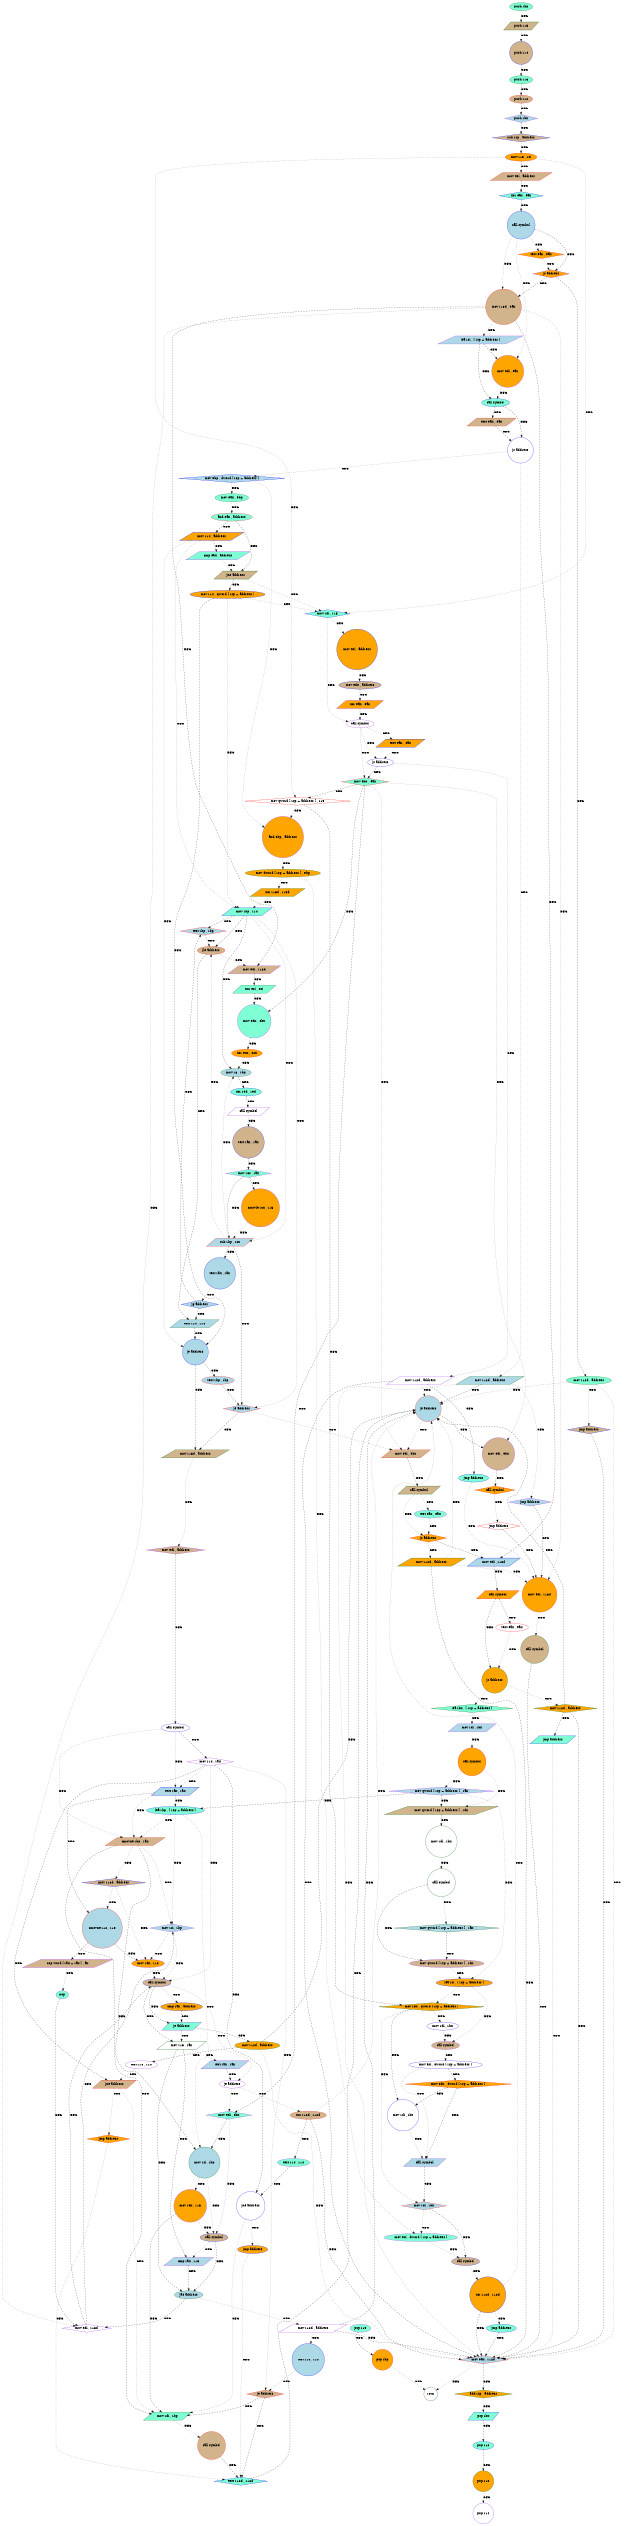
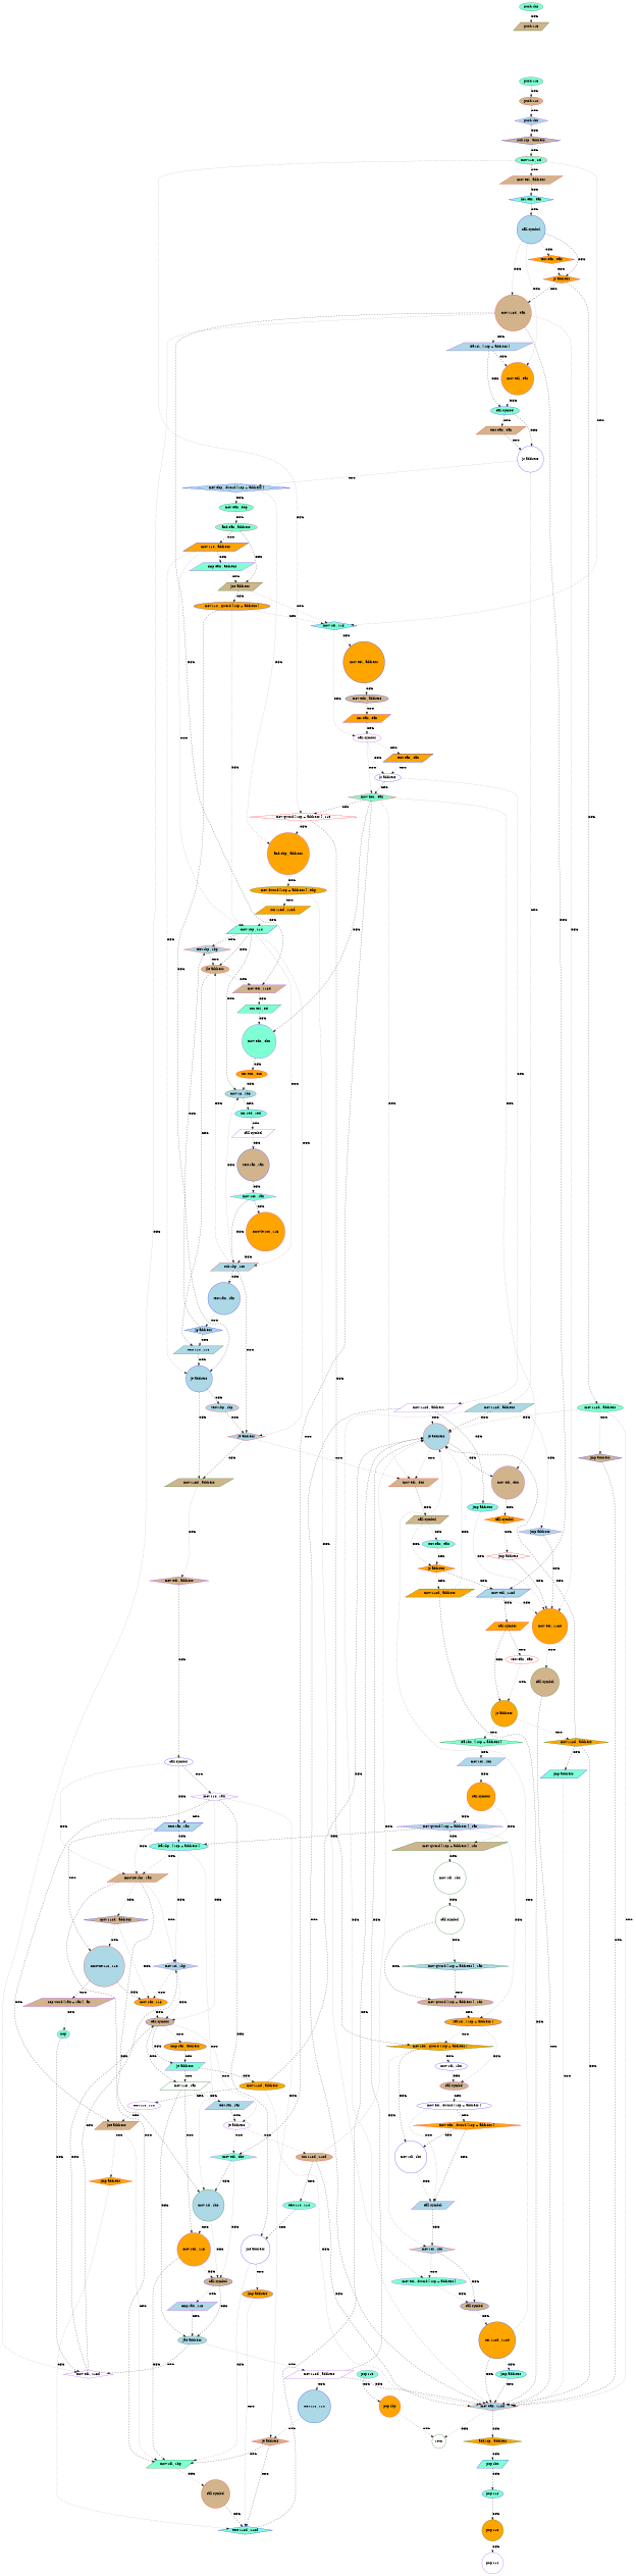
  digraph {
    node [color=blue fillcolor=orange shape=ellipse style=filled]
    edge [style=dotted]
    n1 [color=darkgreen fillcolor=aquamarine label="push rbp"]
    n2 [color=darkgreen fillcolor=tan label="push r15" shape=parallelogram]
-   n3 [fillcolor=tan label="push r14" shape=circle]
    n4 [color=darkgreen fillcolor=aquamarine label="push r13"]
    n5 [color=red fillcolor=tan label="push r12"]
    n6 [color=purple fillcolor=lightblue label="push rbx" shape=diamond]
    n7 [fillcolor=tan label="sub rsp , address" shape=diamond]
-   n8 [color=red label="mov r15 , rsi"]
+   n8 [color=red fillcolor=aquamarine label="mov r15 , rsi"]
    n9 [color=red fillcolor=tan label="mov esi , address" shape=parallelogram]
    n10 [fillcolor=aquamarine label="mov rdi , r15" shape=diamond]
    n11 [color=red fillcolor=white label="mov qword [ rsp + address ] , r15" shape=diamond]
    n12 [fillcolor=aquamarine label="xor eax , eax" shape=diamond]
    n13 [label="mov esi , address" shape=circle]
    n14 [color=purple fillcolor=white label="call symbol"]
    n15 [color=purple label="and ebp , address" shape=circle]
    n16 [color=darkgreen label="mov rbx , qword [ rsp + address ]" shape=diamond]
    n17 [fillcolor=lightblue label="call symbol" shape=circle]
    n18 [color=red label="test eax , eax" shape=diamond]
    n19 [color=purple label="js address" shape=diamond]
    n20 [color=red fillcolor=tan label="mov r13d , eax" shape=circle]
    n21 [color=purple label="mov edi , eax" shape=circle]
    n22 [color=darkgreen fillcolor=aquamarine label="mov r12d , address"]
    n23 [color=purple fillcolor=lightblue label="lea rsi , [ rsp + address ]" shape=parallelogram]
    n24 [color=red label="mov edi , r13d" shape=circle]
    n25 [color=purple fillcolor=tan label="mov edi , r13d" shape=parallelogram]
    n26 [color=purple fillcolor=white label="mov edi , r13d" shape=diamond]
    n27 [fillcolor=lightblue label="mov edi , r13d" shape=parallelogram]
    n28 [fillcolor=aquamarine label="call symbol"]
    n29 [fillcolor=tan label="jmp address" shape=diamond]
    n30 [color=red fillcolor=lightblue label="mov eax , r12d" shape=diamond]
    n31 [color=red fillcolor=lightblue label="je address" shape=circle]
    n32 [color=darkgreen label="add rsp , address" shape=diamond]
    n33 [color=darkgreen fillcolor=white label=retn shape=circle]
    n34 [color=red fillcolor=tan label="mov edi , ebx" shape=parallelogram]
    n35 [color=purple fillcolor=tan label="mov edi , ebx" shape=circle]
    n36 [color=darkgreen fillcolor=tan label="call symbol" shape=circle]
    n37 [color=darkgreen fillcolor=aquamarine label="xor esi , esi" shape=parallelogram]
    n38 [fillcolor=tan label="call symbol"]
    n39 [color=purple fillcolor=lightblue label="mov rsi , rbp" shape=diamond]
    n40 [color=red label="call symbol" shape=parallelogram]
    n41 [fillcolor=aquamarine label="pop rbx" shape=parallelogram]
    n42 [color=red fillcolor=tan label="test eax , eax" shape=parallelogram]
    n43 [fillcolor=white label="js address" shape=circle]
    n44 [color=darkgreen fillcolor=lightblue label="mov r12d , address" shape=parallelogram]
    n45 [fillcolor=lightblue label="mov ebp , dword [ rsp + address ]" shape=diamond]
    n46 [color=purple fillcolor=lightblue label="jmp address" shape=diamond]
    n47 [color=darkgreen fillcolor=aquamarine label="mov eax , ebp"]
    n48 [color=red fillcolor=aquamarine label="and eax , address"]
    n49 [color=darkgreen label="mov dword [ rsp + address ] , ebp"]
    n50 [fillcolor=aquamarine label="pop r12"]
    n51 [color=darkgreen label="pop r13" shape=circle]
    n52 [color=purple fillcolor=white label="pop r14" shape=circle]
    n53 [color=purple fillcolor=aquamarine label="pop r15"]
    n54 [color=red label="pop rbp" shape=circle]
    n55 [label="mov r14 , address" shape=parallelogram]
    n56 [color=darkgreen fillcolor=tan label="jne address" shape=parallelogram]
    n57 [color=purple fillcolor=aquamarine label="cmp eax , address" shape=parallelogram]
    n58 [fillcolor=aquamarine label="mov rbp , r14" shape=parallelogram]
    n59 [fillcolor=lightblue label="je address" shape=circle]
    n60 [label="mov r14 , qword [ rsp + address ]"]
    n61 [color=red fillcolor=lightblue label="test rbp , rbp" shape=diamond]
    n62 [color=darkgreen fillcolor=lightblue label="mov r8 , rbp"]
    n63 [color=red fillcolor=lightblue label="sub rbp , rcx" shape=parallelogram]
    n64 [color=red fillcolor=lightblue label="je address" shape=diamond]
    n65 [color=red fillcolor=tan label="jle address"]
    n66 [color=darkgreen fillcolor=tan label="mov r15d , address" shape=parallelogram]
    n67 [color=red fillcolor=lightblue label="test rbp , rbp"]
    n68 [fillcolor=tan label="mov edx , address"]
    n69 [label="test eax , eax" shape=parallelogram]
    n70 [fillcolor=white label="js address"]
    n71 [color=red fillcolor=aquamarine label="mov ebx , eax" shape=diamond]
    n72 [color=purple label="xor eax , eax" shape=parallelogram]
    n73 [color=purple fillcolor=white label="mov r12d , address" shape=parallelogram]
    n74 [color=purple fillcolor=aquamarine label="mov edx , ebx" shape=circle]
    n75 [color=purple fillcolor=aquamarine label="mov edi , ebx" shape=diamond]
    n76 [fillcolor=aquamarine label="jmp address"]
    n77 [color=red label="xor ecx , ecx"]
    n78 [color=darkgreen fillcolor=tan label="call symbol" shape=parallelogram]
    n79 [color=darkgreen fillcolor=lightblue label="mov rsi , rbp" shape=circle]
    n80 [fillcolor=tan label="call symbol"]
    n81 [color=red label="call symbol" shape=diamond]
    n82 [fillcolor=white label="mov rdi , rbx"]
    n83 [fillcolor=white label="mov rdi , rbx" shape=circle]
    n84 [color=red fillcolor=lightblue label="mov rdi , rbx" shape=diamond]
    n85 [color=darkgreen label="xor r15d , r15d" shape=parallelogram]
    n86 [color=purple fillcolor=aquamarine label="mov esi , dword [ rsp + address ]"]
    n87 [fillcolor=tan label="call symbol"]
    n88 [fillcolor=aquamarine label="xor r9d , r9d"]
    n89 [fillcolor=lightblue label="test rax , rax" shape=circle]
    n90 [color=darkgreen fillcolor=lightblue label="test r14 , r14" shape=parallelogram]
    n91 [color=purple fillcolor=tan label="mov edi , address" shape=diamond]
    n92 [fillcolor=white label="call symbol"]
    n93 [color=purple fillcolor=white label="call symbol" shape=parallelogram]
    n94 [fillcolor=tan label="test rax , rax" shape=circle]
    n95 [color=purple fillcolor=aquamarine label="mov rcx , rax" shape=diamond]
    n96 [color=purple label="cmovle rcx , r15" shape=circle]
    n97 [fillcolor=lightblue label="jg address" shape=diamond]
    n98 [color=purple fillcolor=white label="mov r14 , rax" shape=diamond]
    n99 [fillcolor=lightblue label="test rax , rax" shape=parallelogram]
    n100 [color=red fillcolor=tan label="cmovne rbp , rax" shape=parallelogram]
    n101 [color=red fillcolor=tan label="jne address" shape=parallelogram]
    n102 [fillcolor=white label="jne address" shape=circle]
    n103 [color=red fillcolor=tan label="je address" shape=diamond]
    n104 [fillcolor=aquamarine label="lea rbp , [ rsp + address ]"]
    n105 [color=red fillcolor=lightblue label="cmovne r12 , r15" shape=circle]
    n106 [color=darkgreen fillcolor=aquamarine label="mov rdi , rbp" shape=parallelogram]
    n107 [fillcolor=tan label="mov r12d , address" shape=diamond]
    n108 [color=red label="jmp address" shape=diamond]
    n109 [label="jmp address"]
    n110 [color=darkgreen fillcolor=white label="mov r15 , rax" shape=parallelogram]
    n111 [color=purple fillcolor=white label="je address"]
    n112 [label="cmp rax , address"]
    n113 [color=purple fillcolor=aquamarine label="je address" shape=parallelogram]
    n114 [fillcolor=aquamarine label="test r12d , r12d" shape=diamond]
    n115 [color=purple label="mov rdx , r12"]
    n116 [color=purple fillcolor=tan label="nop word [ rax + rax ] , ax" shape=parallelogram]
    n117 [color=red fillcolor=tan label="call symbol" shape=circle]
    n118 [color=purple label="mov rdx , r15" shape=circle]
    n119 [color=purple fillcolor=aquamarine label=nop]
    n120 [color=purple fillcolor=aquamarine label="test eax , eax"]
    n121 [color=red label="js address" shape=diamond]
    n122 [color=darkgreen label="mov r12d , address"]
    n123 [color=purple fillcolor=white label="test r14 , r14"]
    n124 [color=purple fillcolor=lightblue label="test rax , rax" shape=parallelogram]
    n125 [color=darkgreen fillcolor=lightblue label="jae address"]
    n126 [color=purple fillcolor=white label="mov r12d , address" shape=parallelogram]
    n127 [color=red fillcolor=tan label="xor r12d , r12d"]
    n128 [color=purple fillcolor=aquamarine label="test r14 , r14"]
    n129 [color=purple fillcolor=lightblue label="cmp rax , r15" shape=parallelogram]
    n130 [color=darkgreen label="mov r12d , address" shape=parallelogram]
    n131 [color=red fillcolor=white label="test eax , eax"]
    n132 [color=darkgreen label="js address" shape=circle]
    n133 [fillcolor=lightblue label="test r14 , r14" shape=circle]
    n134 [color=darkgreen label="mov r12d , address" shape=diamond]
    n135 [color=darkgreen fillcolor=aquamarine label="lea rbx , [ rsp + address ]" shape=diamond]
    n136 [fillcolor=aquamarine label="jmp address" shape=parallelogram]
    n137 [color=purple fillcolor=lightblue label="mov rdi , rbx" shape=parallelogram]
    n138 [color=red label="call symbol" shape=circle]
    n139 [color=red fillcolor=white label="jmp address" shape=diamond]
    n140 [color=purple fillcolor=lightblue label="mov qword [ rsp + address ] , rax" shape=diamond]
    n141 [color=darkgreen fillcolor=tan label="mov qword [ rsp + address ] , rdx" shape=parallelogram]
    n142 [label="lea rsi , [ rsp + address ]"]
    n143 [color=darkgreen fillcolor=white label="mov rdi , rbx" shape=circle]
    n144 [color=purple fillcolor=tan label="call symbol"]
    n145 [color=darkgreen fillcolor=white label="call symbol" shape=circle]
    n146 [color=darkgreen fillcolor=lightblue label="mov qword [ rsp + address ] , rax" shape=diamond]
    n147 [color=purple fillcolor=tan label="mov qword [ rsp + address ] , rdx"]
    n148 [fillcolor=white label="mov esi , dword [ rsp + address ]"]
    n149 [color=purple fillcolor=lightblue label="call symbol" shape=parallelogram]
    n150 [color=red label="mov edx , dword [ rsp + address ]" shape=diamond]
    n151 [label="xor r12d , r12d" shape=circle]
    n152 [fillcolor=aquamarine label="jmp address"]
    n1 -> n2 [label=CFG]
-   n2 -> n3 [label=CFG]
-   n3 -> n4 [label=CFG style=dashed]
    n4 -> n5 [label=CFG style=dashed]
    n5 -> n6 [label=CFG style=dashed]
    n6 -> n7 [label=CFG style=dashed]
    n7 -> n8 [label=CFG]
    n8 -> n9 [label=CFG style=dashed]
    n8 -> n10 [label=DFG]
    n8 -> n11 [label=DFG]
    n9 -> n12 [label=CFG style=dashed]
    n10 -> n13 [label=CFG]
    n10 -> n14 [label=DFG]
    n11 -> n15 [label=CFG]
    n11 -> n16 [label=DFG style=dashed]
    n12 -> n17 [label=CFG style=dashed]
    n13 -> n68 [label=CFG]
    n14 -> n69 [label=CFG]
    n14 -> n70 [label=DFG]
    n14 -> n71 [label=DFG]
    n15 -> n49 [label=DFG]
    n16 -> n82 [label=DFG]
    n16 -> n83 [label=DFG style=dashed]
    n16 -> n84 [label=DFG]
    n17 -> n18 [label=CFG]
    n17 -> n19 [label=DFG style=dashed]
    n17 -> n20 [label=DFG]
    n17 -> n21 [label=DFG]
    n18 -> n19 [label=CFG]
    n19 -> n20 [label=CFG style=dashed]
    n19 -> n22 [label=CFG style=dashed]
    n20 -> n23 [label=CFG]
    n20 -> n24 [label=DFG]
    n20 -> n25 [label=DFG style=dashed]
    n20 -> n26 [label=DFG]
    n20 -> n27 [label=DFG style=dashed]
    n21 -> n28 [label=DFG]
    n22 -> n29 [label=CFG]
    n22 -> n30 [label=DFG]
    n22 -> n31 [label=DFG]
    n23 -> n21 [label=CFG style=dashed]
    n23 -> n28 [label=DFG style=dashed]
    n24 -> n36 [label=DFG]
    n25 -> n37 [label=CFG style=dashed]
    n26 -> n38 [label=DFG style=dashed]
    n26 -> n39 [label=CFG style=dashed]
    n27 -> n40 [label=DFG style=dashed]
    n28 -> n42 [label=CFG style=dashed]
    n28 -> n43 [label=DFG style=dashed]
    n29 -> n30 [label=CFG style=dashed]
    n30 -> n32 [label=CFG style=dashed]
    n30 -> n33 [label=DFG]
    n31 -> n34 [label=CFG]
    n31 -> n35 [label=CFG style=dashed]
    n32 -> n41 [label=CFG]
    n34 -> n78 [label=DFG style=dashed]
    n35 -> n81 [label=DFG style=dashed]
    n36 -> n30 [label=CFG style=dashed]
    n37 -> n74 [label=CFG style=dashed]
    n38 -> n110 [label=DFG style=dashed]
    n38 -> n111 [label=DFG]
    n38 -> n112 [label=CFG]
    n38 -> n113 [label=DFG style=dashed]
    n39 -> n38 [label=DFG]
    n39 -> n115 [label=CFG]
    n40 -> n131 [label=CFG style=dashed]
    n40 -> n132 [label=DFG style=dashed]
    n41 -> n50 [label=CFG style=dashed]
    n42 -> n43 [label=CFG style=dashed]
    n43 -> n44 [label=CFG]
    n43 -> n45 [label=CFG]
    n44 -> n30 [label=DFG]
    n44 -> n31 [label=DFG style=dashed]
    n44 -> n46 [label=CFG]
    n45 -> n15 [label=DFG]
    n45 -> n47 [label=DFG]
    n46 -> n24 [label=CFG style=dashed]
    n47 -> n48 [label=DFG]
    n48 -> n55 [label=CFG style=dashed]
    n48 -> n56 [label=DFG style=dashed]
    n49 -> n85 [label=CFG]
    n49 -> n86 [label=DFG]
    n50 -> n51 [label=CFG style=dashed]
    n51 -> n52 [label=CFG]
    n53 -> n54 [label=CFG style=dashed]
    n54 -> n33 [label=CFG]
    n55 -> n57 [label=CFG style=dashed]
    n55 -> n58 [label=DFG]
    n55 -> n59 [label=DFG]
    n56 -> n10 [label=CFG]
    n56 -> n60 [label=CFG style=dashed]
    n57 -> n56 [label=CFG]
    n58 -> n61 [label=CFG style=dashed]
    n58 -> n62 [label=DFG style=dashed]
    n58 -> n63 [label=DFG]
    n58 -> n64 [label=DFG]
    n58 -> n65 [label=DFG style=dashed]
    n59 -> n66 [label=CFG style=dashed]
    n59 -> n67 [label=CFG style=dashed]
    n60 -> n10 [label=CFG]
    n60 -> n58 [label=DFG]
    n60 -> n59 [label=DFG style=dashed]
    n61 -> n65 [label=CFG style=dashed]
    n62 -> n88 [label=CFG style=dashed]
    n63 -> n62 [label=DFG]
    n63 -> n64 [label=DFG style=dashed]
    n63 -> n65 [label=DFG]
    n63 -> n89 [label=CFG style=dashed]
    n64 -> n34 [label=CFG]
    n64 -> n66 [label=CFG style=dashed]
    n65 -> n25 [label=CFG]
    n65 -> n90 [label=CFG style=dashed]
    n66 -> n91 [label=CFG]
    n67 -> n64 [label=CFG style=dashed]
    n68 -> n72 [label=CFG style=dashed]
    n69 -> n70 [label=CFG]
    n70 -> n71 [label=CFG style=dashed]
    n70 -> n73 [label=CFG]
    n71 -> n11 [label=CFG style=dashed]
    n71 -> n34 [label=DFG]
    n71 -> n35 [label=DFG]
    n71 -> n74 [label=DFG style=dashed]
    n71 -> n75 [label=DFG style=dashed]
    n72 -> n14 [label=CFG style=dashed]
    n73 -> n30 [label=DFG style=dashed]
    n73 -> n31 [label=DFG]
    n73 -> n76 [label=CFG style=dashed]
    n74 -> n77 [label=CFG style=dashed]
    n75 -> n79 [label=CFG style=dashed]
    n75 -> n80 [label=DFG]
    n76 -> n24 [label=CFG]
    n77 -> n62 [label=CFG]
    n78 -> n120 [label=CFG]
    n78 -> n121 [label=DFG]
    n79 -> n80 [label=DFG]
    n79 -> n118 [label=CFG]
    n80 -> n125 [label=DFG style=dashed]
    n80 -> n129 [label=CFG]
    n81 -> n139 [label=CFG]
    n82 -> n144 [label=DFG]
    n83 -> n149 [label=DFG]
    n84 -> n86 [label=CFG]
    n84 -> n87 [label=DFG style=dashed]
    n85 -> n58 [label=CFG]
    n86 -> n87 [label=DFG]
    n87 -> n151 [label=CFG]
    n88 -> n93 [label=CFG style=dashed]
    n89 -> n97 [label=CFG]
    n90 -> n59 [label=CFG style=dashed]
    n91 -> n92 [label=CFG style=dashed]
    n92 -> n98 [label=DFG style=dashed]
    n92 -> n99 [label=DFG]
    n92 -> n100 [label=DFG]
    n93 -> n94 [label=CFG]
    n94 -> n95 [label=CFG style=dashed]
    n95 -> n63 [label=DFG style=dashed]
    n95 -> n96 [label=CFG style=dashed]
    n96 -> n63 [label=DFG]
    n97 -> n61 [label=CFG style=dashed]
    n97 -> n90 [label=CFG style=dashed]
    n98 -> n38 [label=DFG]
    n98 -> n99 [label=CFG]
    n98 -> n101 [label=DFG style=dashed]
    n98 -> n102 [label=DFG style=dashed]
    n98 -> n103 [label=DFG]
    n99 -> n100 [label=DFG]
    n99 -> n104 [label=CFG style=dashed]
    n99 -> n105 [label=DFG style=dashed]
    n100 -> n39 [label=DFG]
    n100 -> n79 [label=DFG style=dashed]
    n100 -> n106 [label=DFG style=dashed]
    n100 -> n107 [label=CFG]
    n101 -> n106 [label=CFG]
    n101 -> n108 [label=CFG]
    n102 -> n106 [label=CFG]
    n102 -> n109 [label=CFG]
    n103 -> n106 [label=CFG style=dashed]
    n103 -> n114 [label=CFG style=dashed]
    n104 -> n39 [label=DFG]
    n104 -> n79 [label=DFG]
    n104 -> n100 [label=CFG]
    n105 -> n115 [label=DFG style=dashed]
    n105 -> n116 [label=CFG style=dashed]
    n106 -> n117 [label=DFG]
    n107 -> n105 [label=CFG]
    n107 -> n115 [label=DFG]
    n108 -> n114 [label=CFG]
    n109 -> n114 [label=CFG]
-   n110 -> n129 [label=DFG style=dashed]
+   n110 -> n118 [label=DFG style=dashed]
    n110 -> n124 [label=CFG]
    n110 -> n125 [label=DFG style=dashed]
    n111 -> n75 [label=CFG]
    n111 -> n127 [label=CFG]
    n112 -> n113 [label=CFG style=dashed]
    n113 -> n110 [label=CFG style=dashed]
    n113 -> n122 [label=CFG style=dashed]
    n114 -> n31 [label=CFG style=dashed]
    n115 -> n38 [label=DFG]
    n116 -> n119 [label=CFG]
    n117 -> n114 [label=CFG style=dashed]
    n118 -> n80 [label=DFG]
    n118 -> n106 [label=DFG style=dashed]
    n119 -> n26 [label=CFG style=dashed]
    n120 -> n121 [label=CFG]
    n121 -> n27 [label=CFG style=dashed]
    n121 -> n130 [label=CFG]
    n122 -> n30 [label=DFG]
    n122 -> n31 [label=DFG style=dashed]
    n122 -> n123 [label=CFG style=dashed]
    n123 -> n101 [label=CFG]
    n124 -> n111 [label=CFG style=dashed]
    n125 -> n26 [label=CFG style=dashed]
    n125 -> n126 [label=CFG]
    n126 -> n30 [label=DFG style=dashed]
    n126 -> n31 [label=DFG style=dashed]
    n126 -> n133 [label=CFG]
    n127 -> n30 [label=DFG style=dashed]
    n127 -> n31 [label=DFG]
    n127 -> n128 [label=CFG style=dashed]
    n128 -> n102 [label=CFG style=dashed]
    n129 -> n125 [label=CFG style=dashed]
    n130 -> n24 [label=CFG]
    n130 -> n30 [label=DFG style=dashed]
    n130 -> n31 [label=DFG]
    n131 -> n132 [label=CFG]
    n132 -> n134 [label=CFG]
    n132 -> n135 [label=CFG]
    n133 -> n103 [label=CFG]
    n134 -> n30 [label=DFG style=dashed]
    n134 -> n31 [label=DFG style=dashed]
    n134 -> n136 [label=CFG style=dashed]
    n135 -> n137 [label=CFG]
    n136 -> n30 [label=CFG]
    n137 -> n138 [label=DFG]
    n138 -> n140 [label=DFG]
    n138 -> n141 [label=DFG]
    n139 -> n24 [label=CFG style=dashed]
    n140 -> n104 [label=DFG style=dashed]
    n140 -> n141 [label=CFG style=dashed]
    n140 -> n142 [label=DFG]
    n141 -> n143 [label=CFG style=dashed]
    n142 -> n16 [label=CFG]
    n142 -> n144 [label=DFG]
    n143 -> n145 [label=DFG]
    n144 -> n148 [label=CFG]
    n145 -> n146 [label=DFG]
    n145 -> n147 [label=DFG style=dashed]
    n146 -> n147 [label=CFG style=dashed]
    n147 -> n142 [label=CFG]
    n148 -> n149 [label=DFG]
    n148 -> n150 [label=CFG style=dashed]
    n149 -> n84 [label=CFG style=dashed]
    n150 -> n83 [label=CFG style=dashed]
    n150 -> n149 [label=DFG style=dashed]
    n151 -> n30 [label=DFG style=dashed]
    n151 -> n31 [label=DFG]
    n151 -> n152 [label=CFG]
    n152 -> n30 [label=CFG style=dashed]
  }
